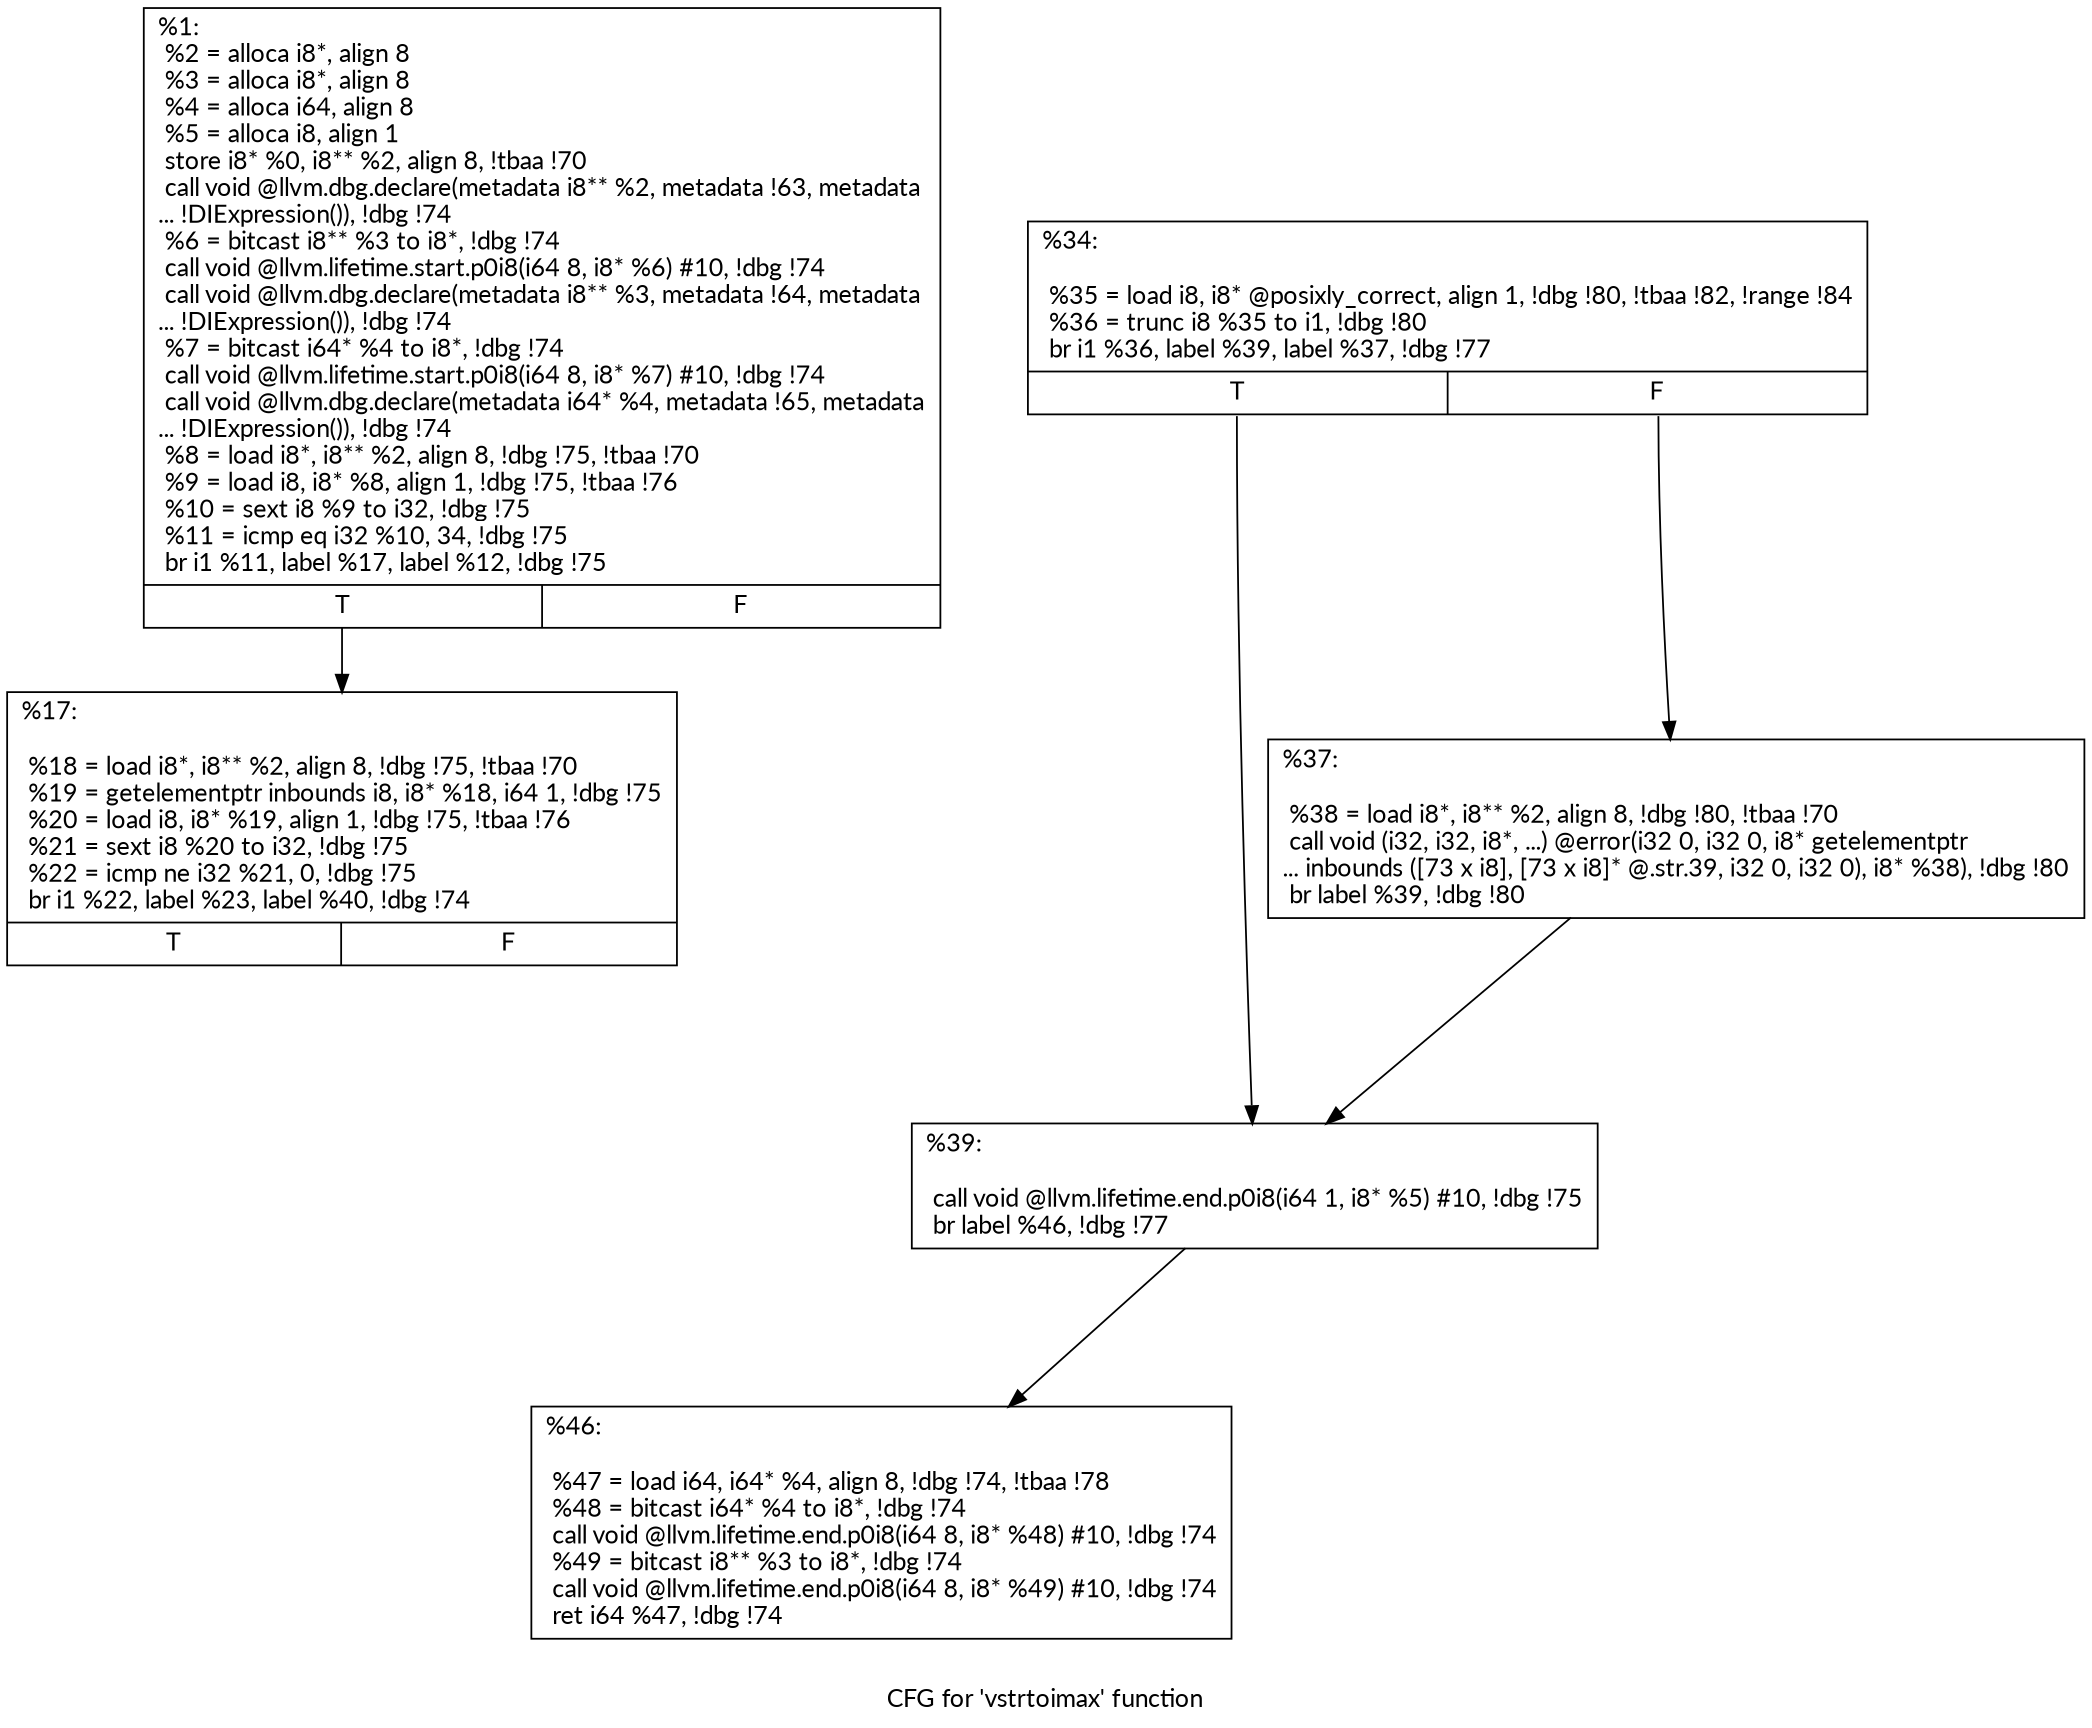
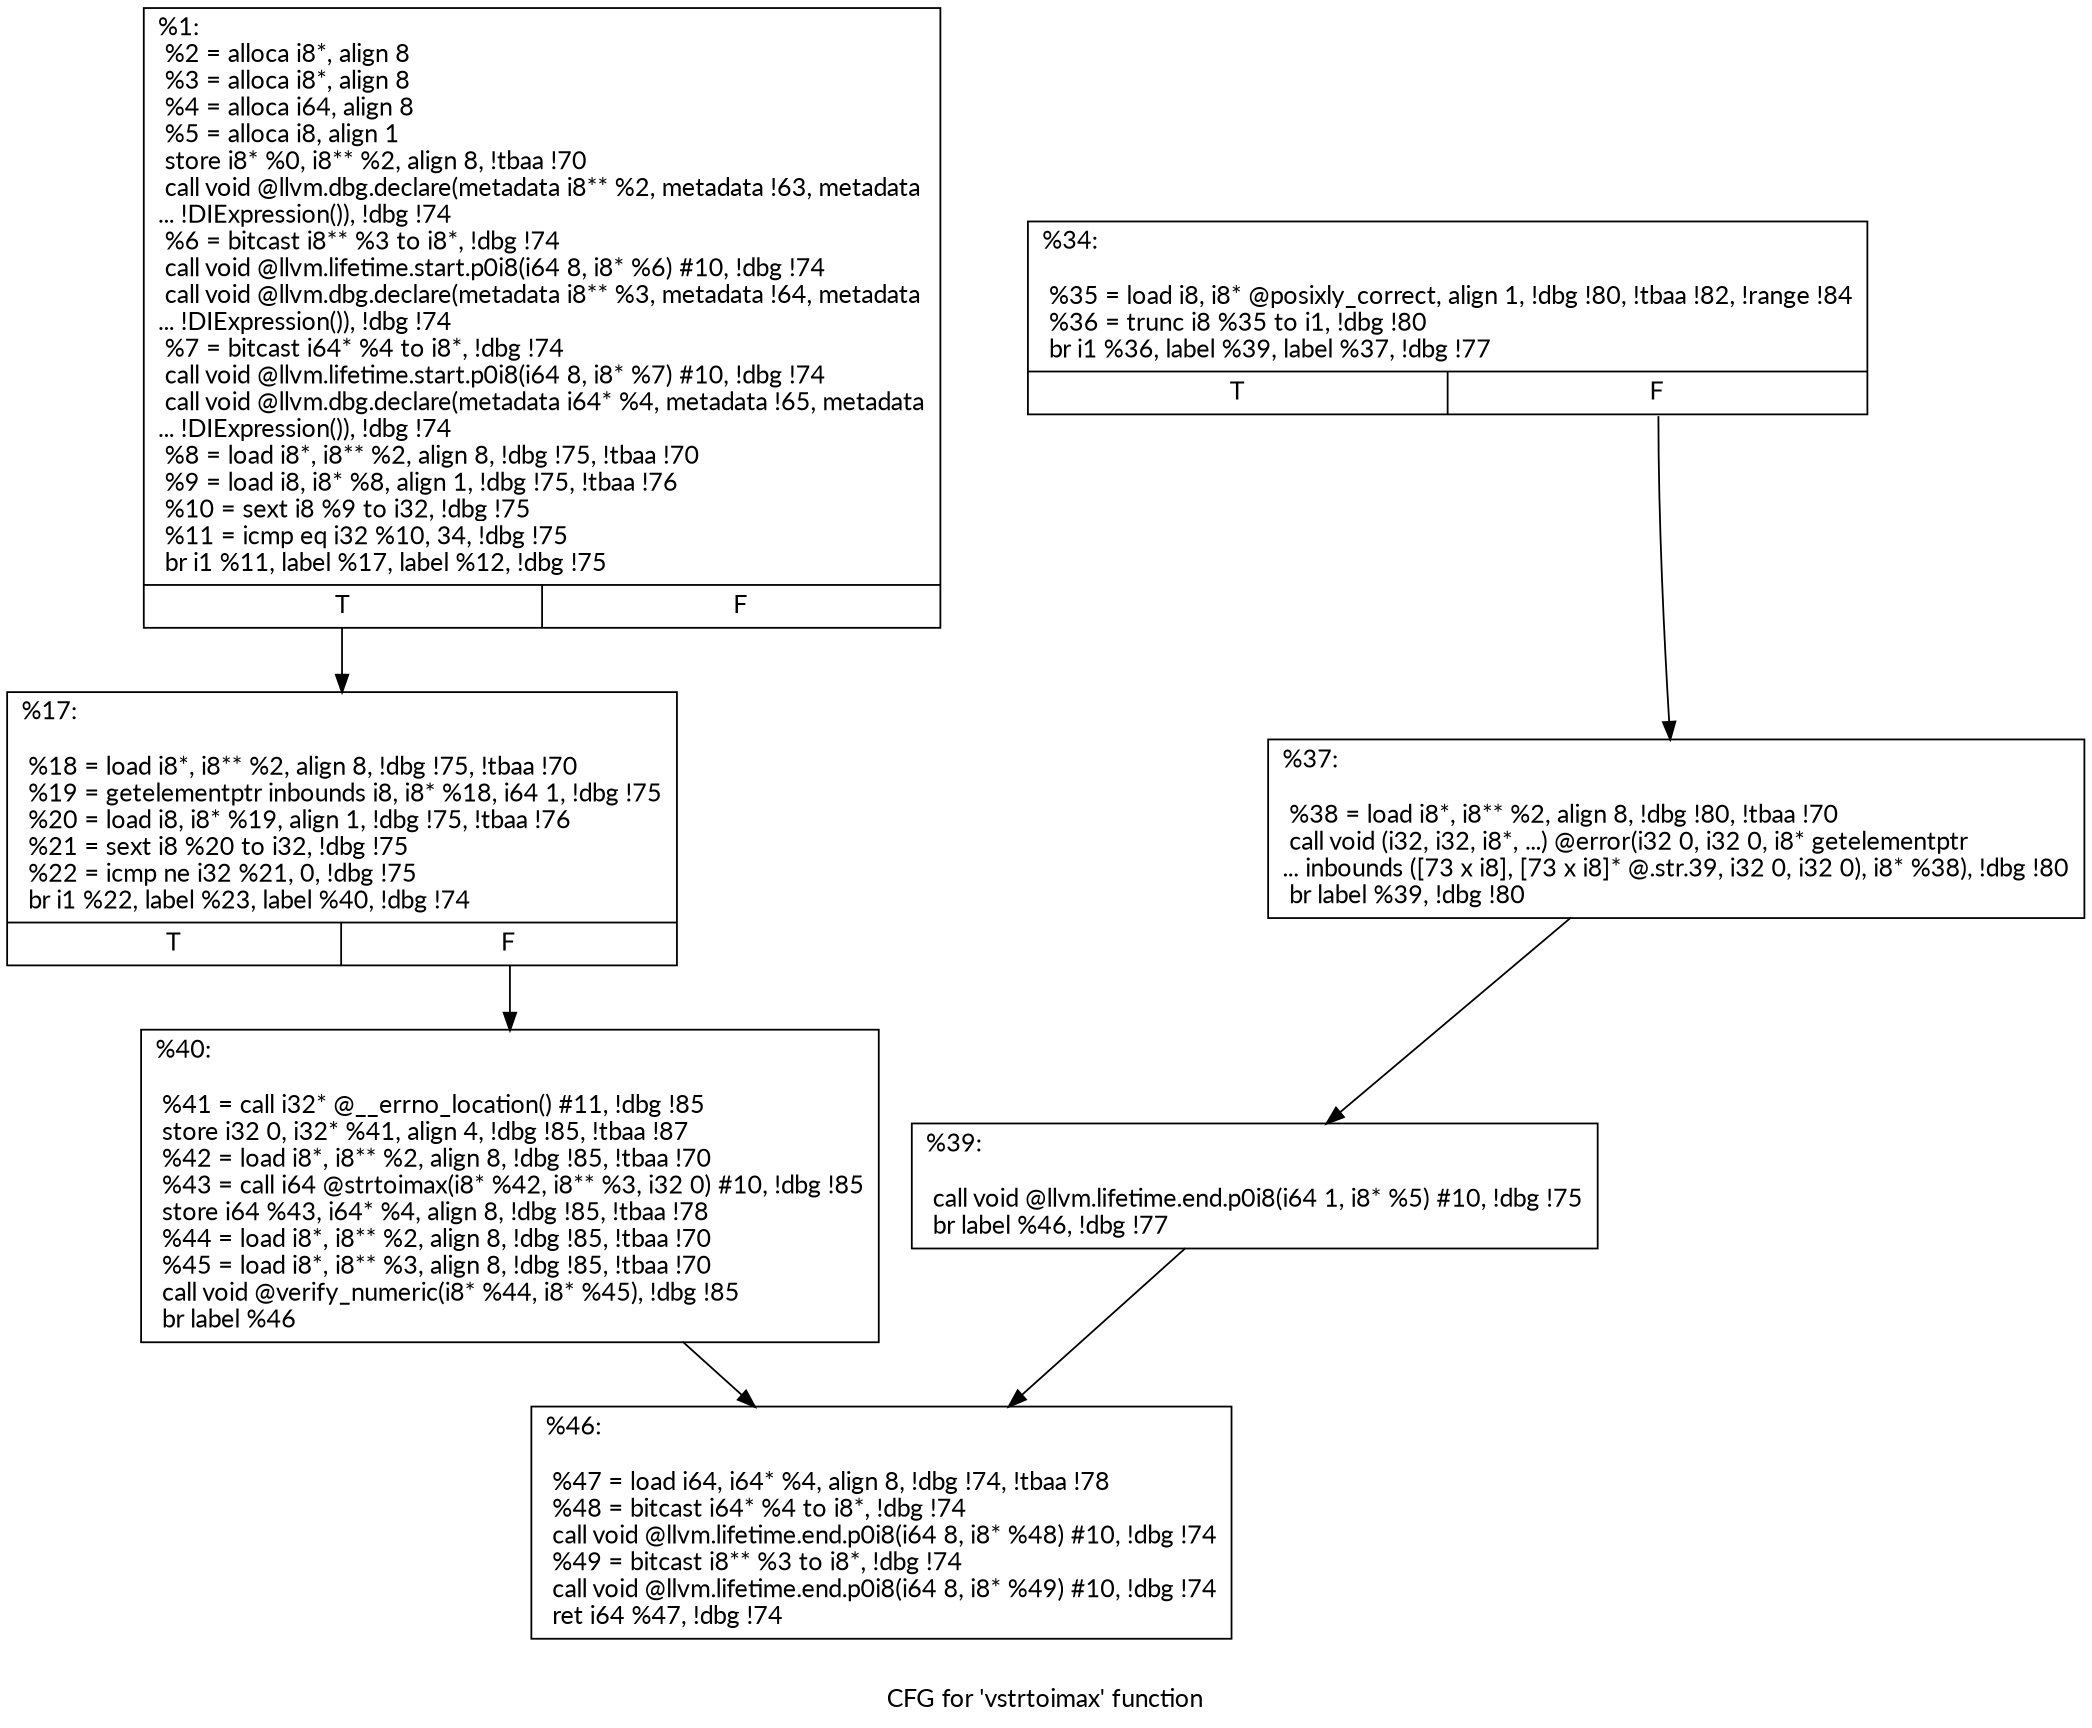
  digraph {
    fontname=Lato
    label="CFG for 'vstrtoimax' function"
    node [fontname=Lato shape=record]
    edge [fontname=Lato tailport=s0]
    n1 [label="{%1:\l  %2 = alloca i8*, align 8\l  %3 = alloca i8*, align 8\l  %4 = alloca i64, align 8\l  %5 = alloca i8, align 1\l  store i8* %0, i8** %2, align 8, !tbaa !70\l  call void @llvm.dbg.declare(metadata i8** %2, metadata !63, metadata\l... !DIExpression()), !dbg !74\l  %6 = bitcast i8** %3 to i8*, !dbg !74\l  call void @llvm.lifetime.start.p0i8(i64 8, i8* %6) #10, !dbg !74\l  call void @llvm.dbg.declare(metadata i8** %3, metadata !64, metadata\l... !DIExpression()), !dbg !74\l  %7 = bitcast i64* %4 to i8*, !dbg !74\l  call void @llvm.lifetime.start.p0i8(i64 8, i8* %7) #10, !dbg !74\l  call void @llvm.dbg.declare(metadata i64* %4, metadata !65, metadata\l... !DIExpression()), !dbg !74\l  %8 = load i8*, i8** %2, align 8, !dbg !75, !tbaa !70\l  %9 = load i8, i8* %8, align 1, !dbg !75, !tbaa !76\l  %10 = sext i8 %9 to i32, !dbg !75\l  %11 = icmp eq i32 %10, 34, !dbg !75\l  br i1 %11, label %17, label %12, !dbg !75\l|{<s0>T|<s1>F}}"]
    n2 [label="{%17:\l\l  %18 = load i8*, i8** %2, align 8, !dbg !75, !tbaa !70\l  %19 = getelementptr inbounds i8, i8* %18, i64 1, !dbg !75\l  %20 = load i8, i8* %19, align 1, !dbg !75, !tbaa !76\l  %21 = sext i8 %20 to i32, !dbg !75\l  %22 = icmp ne i32 %21, 0, !dbg !75\l  br i1 %22, label %23, label %40, !dbg !74\l|{<s0>T|<s1>F}}"]
+   n3 [label="{%40:\l\l  %41 = call i32* @__errno_location() #11, !dbg !85\l  store i32 0, i32* %41, align 4, !dbg !85, !tbaa !87\l  %42 = load i8*, i8** %2, align 8, !dbg !85, !tbaa !70\l  %43 = call i64 @strtoimax(i8* %42, i8** %3, i32 0) #10, !dbg !85\l  store i64 %43, i64* %4, align 8, !dbg !85, !tbaa !78\l  %44 = load i8*, i8** %2, align 8, !dbg !85, !tbaa !70\l  %45 = load i8*, i8** %3, align 8, !dbg !85, !tbaa !70\l  call void @verify_numeric(i8* %44, i8* %45), !dbg !85\l  br label %46\l}"]
    n4 [label="{%46:\l\l  %47 = load i64, i64* %4, align 8, !dbg !74, !tbaa !78\l  %48 = bitcast i64* %4 to i8*, !dbg !74\l  call void @llvm.lifetime.end.p0i8(i64 8, i8* %48) #10, !dbg !74\l  %49 = bitcast i8** %3 to i8*, !dbg !74\l  call void @llvm.lifetime.end.p0i8(i64 8, i8* %49) #10, !dbg !74\l  ret i64 %47, !dbg !74\l}"]
    n5 [label="{%34:\l\l  %35 = load i8, i8* @posixly_correct, align 1, !dbg !80, !tbaa !82, !range !84\l  %36 = trunc i8 %35 to i1, !dbg !80\l  br i1 %36, label %39, label %37, !dbg !77\l|{<s0>T|<s1>F}}"]
    n6 [label="{%39:\l\l  call void @llvm.lifetime.end.p0i8(i64 1, i8* %5) #10, !dbg !75\l  br label %46, !dbg !77\l}"]
    n7 [label="{%37:\l\l  %38 = load i8*, i8** %2, align 8, !dbg !80, !tbaa !70\l  call void (i32, i32, i8*, ...) @error(i32 0, i32 0, i8* getelementptr\l... inbounds ([73 x i8], [73 x i8]* @.str.39, i32 0, i32 0), i8* %38), !dbg !80\l  br label %39, !dbg !80\l}"]
    n1 -> n2
-   n5 -> n6
+   n2 -> n3 [tailport=s1]
+   n3 -> n4
    n5 -> n7 [tailport=s1]
    n6 -> n4
    n7 -> n6
  }
